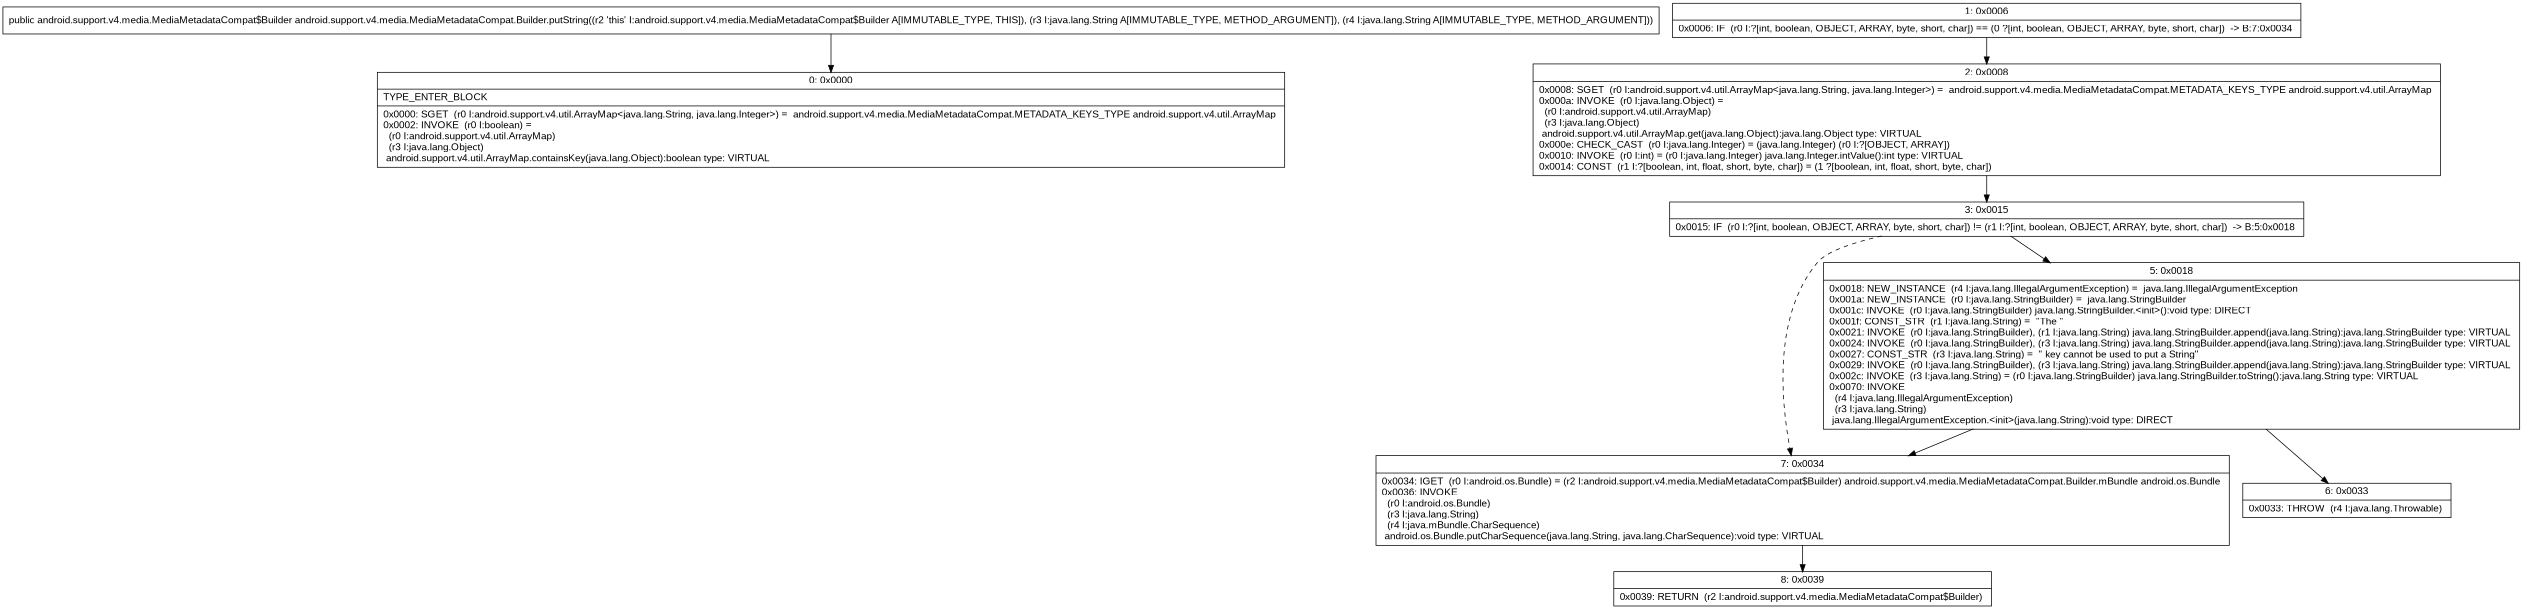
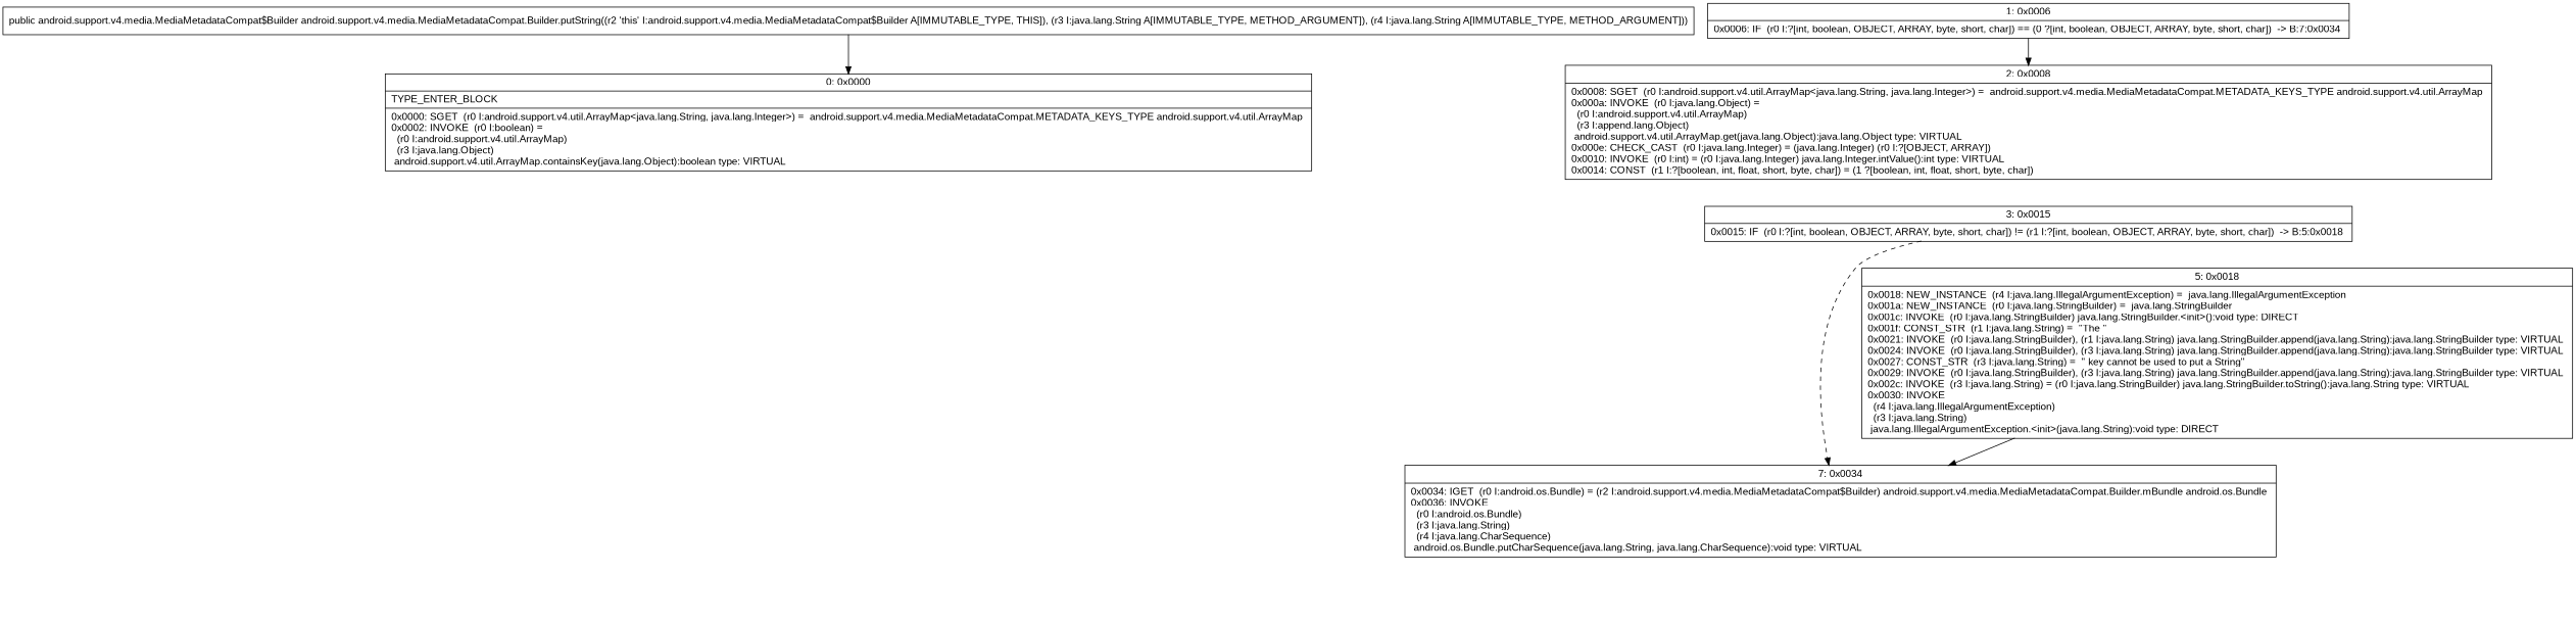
  digraph {
    fontname="Liberation Sans"
    node [fontname="Liberation Sans" shape=record]
    edge [fontname="Liberation Sans"]
    n1 [label="{0\:\ 0x0000|TYPE_ENTER_BLOCK\l|0x0000: SGET  (r0 I:android.support.v4.util.ArrayMap\<java.lang.String, java.lang.Integer\>) =  android.support.v4.media.MediaMetadataCompat.METADATA_KEYS_TYPE android.support.v4.util.ArrayMap \l0x0002: INVOKE  (r0 I:boolean) = \l  (r0 I:android.support.v4.util.ArrayMap)\l  (r3 I:java.lang.Object)\l android.support.v4.util.ArrayMap.containsKey(java.lang.Object):boolean type: VIRTUAL \l}"]
    n2 [label="{1\:\ 0x0006|0x0006: IF  (r0 I:?[int, boolean, OBJECT, ARRAY, byte, short, char]) == (0 ?[int, boolean, OBJECT, ARRAY, byte, short, char])  \-\> B:7:0x0034 \l}"]
-   n3 [label="{2\:\ 0x0008|0x0008: SGET  (r0 I:android.support.v4.util.ArrayMap\<java.lang.String, java.lang.Integer\>) =  android.support.v4.media.MediaMetadataCompat.METADATA_KEYS_TYPE android.support.v4.util.ArrayMap \l0x000a: INVOKE  (r0 I:java.lang.Object) = \l  (r0 I:android.support.v4.util.ArrayMap)\l  (r3 I:java.lang.Object)\l android.support.v4.util.ArrayMap.get(java.lang.Object):java.lang.Object type: VIRTUAL \l0x000e: CHECK_CAST  (r0 I:java.lang.Integer) = (java.lang.Integer) (r0 I:?[OBJECT, ARRAY]) \l0x0010: INVOKE  (r0 I:int) = (r0 I:java.lang.Integer) java.lang.Integer.intValue():int type: VIRTUAL \l0x0014: CONST  (r1 I:?[boolean, int, float, short, byte, char]) = (1 ?[boolean, int, float, short, byte, char]) \l}"]
+   n3 [label="{2\:\ 0x0008|0x0008: SGET  (r0 I:android.support.v4.util.ArrayMap\<java.lang.String, java.lang.Integer\>) =  android.support.v4.media.MediaMetadataCompat.METADATA_KEYS_TYPE android.support.v4.util.ArrayMap \l0x000a: INVOKE  (r0 I:java.lang.Object) = \l  (r0 I:android.support.v4.util.ArrayMap)\l  (r3 I:append.lang.Object)\l android.support.v4.util.ArrayMap.get(java.lang.Object):java.lang.Object type: VIRTUAL \l0x000e: CHECK_CAST  (r0 I:java.lang.Integer) = (java.lang.Integer) (r0 I:?[OBJECT, ARRAY]) \l0x0010: INVOKE  (r0 I:int) = (r0 I:java.lang.Integer) java.lang.Integer.intValue():int type: VIRTUAL \l0x0014: CONST  (r1 I:?[boolean, int, float, short, byte, char]) = (1 ?[boolean, int, float, short, byte, char]) \l}"]
    n4 [label="{3\:\ 0x0015|0x0015: IF  (r0 I:?[int, boolean, OBJECT, ARRAY, byte, short, char]) != (r1 I:?[int, boolean, OBJECT, ARRAY, byte, short, char])  \-\> B:5:0x0018 \l}"]
-   n5 [label="{7\:\ 0x0034|0x0034: IGET  (r0 I:android.os.Bundle) = (r2 I:android.support.v4.media.MediaMetadataCompat$Builder) android.support.v4.media.MediaMetadataCompat.Builder.mBundle android.os.Bundle \l0x0036: INVOKE  \l  (r0 I:android.os.Bundle)\l  (r3 I:java.lang.String)\l  (r4 I:java.mBundle.CharSequence)\l android.os.Bundle.putCharSequence(java.lang.String, java.lang.CharSequence):void type: VIRTUAL \l}"]
-   n6 [label="{8\:\ 0x0039|0x0039: RETURN  (r2 I:android.support.v4.media.MediaMetadataCompat$Builder) \l}"]
-   n7 [label="{5\:\ 0x0018|0x0018: NEW_INSTANCE  (r4 I:java.lang.IllegalArgumentException) =  java.lang.IllegalArgumentException \l0x001a: NEW_INSTANCE  (r0 I:java.lang.StringBuilder) =  java.lang.StringBuilder \l0x001c: INVOKE  (r0 I:java.lang.StringBuilder) java.lang.StringBuilder.\<init\>():void type: DIRECT \l0x001f: CONST_STR  (r1 I:java.lang.String) =  \"The \" \l0x0021: INVOKE  (r0 I:java.lang.StringBuilder), (r1 I:java.lang.String) java.lang.StringBuilder.append(java.lang.String):java.lang.StringBuilder type: VIRTUAL \l0x0024: INVOKE  (r0 I:java.lang.StringBuilder), (r3 I:java.lang.String) java.lang.StringBuilder.append(java.lang.String):java.lang.StringBuilder type: VIRTUAL \l0x0027: CONST_STR  (r3 I:java.lang.String) =  \" key cannot be used to put a String\" \l0x0029: INVOKE  (r0 I:java.lang.StringBuilder), (r3 I:java.lang.String) java.lang.StringBuilder.append(java.lang.String):java.lang.StringBuilder type: VIRTUAL \l0x002c: INVOKE  (r3 I:java.lang.String) = (r0 I:java.lang.StringBuilder) java.lang.StringBuilder.toString():java.lang.String type: VIRTUAL \l0x0070: INVOKE  \l  (r4 I:java.lang.IllegalArgumentException)\l  (r3 I:java.lang.String)\l java.lang.IllegalArgumentException.\<init\>(java.lang.String):void type: DIRECT \l}"]
-   n8 [label="{6\:\ 0x0033|0x0033: THROW  (r4 I:java.lang.Throwable) \l}"]
+   n5 [label="{7\:\ 0x0034|0x0034: IGET  (r0 I:android.os.Bundle) = (r2 I:android.support.v4.media.MediaMetadataCompat$Builder) android.support.v4.media.MediaMetadataCompat.Builder.mBundle android.os.Bundle \l0x0036: INVOKE  \l  (r0 I:android.os.Bundle)\l  (r3 I:java.lang.String)\l  (r4 I:java.lang.CharSequence)\l android.os.Bundle.putCharSequence(java.lang.String, java.lang.CharSequence):void type: VIRTUAL \l}"]
+   n7 [label="{5\:\ 0x0018|0x0018: NEW_INSTANCE  (r4 I:java.lang.IllegalArgumentException) =  java.lang.IllegalArgumentException \l0x001a: NEW_INSTANCE  (r0 I:java.lang.StringBuilder) =  java.lang.StringBuilder \l0x001c: INVOKE  (r0 I:java.lang.StringBuilder) java.lang.StringBuilder.\<init\>():void type: DIRECT \l0x001f: CONST_STR  (r1 I:java.lang.String) =  \"The \" \l0x0021: INVOKE  (r0 I:java.lang.StringBuilder), (r1 I:java.lang.String) java.lang.StringBuilder.append(java.lang.String):java.lang.StringBuilder type: VIRTUAL \l0x0024: INVOKE  (r0 I:java.lang.StringBuilder), (r3 I:java.lang.String) java.lang.StringBuilder.append(java.lang.String):java.lang.StringBuilder type: VIRTUAL \l0x0027: CONST_STR  (r3 I:java.lang.String) =  \" key cannot be used to put a String\" \l0x0029: INVOKE  (r0 I:java.lang.StringBuilder), (r3 I:java.lang.String) java.lang.StringBuilder.append(java.lang.String):java.lang.StringBuilder type: VIRTUAL \l0x002c: INVOKE  (r3 I:java.lang.String) = (r0 I:java.lang.StringBuilder) java.lang.StringBuilder.toString():java.lang.String type: VIRTUAL \l0x0030: INVOKE  \l  (r4 I:java.lang.IllegalArgumentException)\l  (r3 I:java.lang.String)\l java.lang.IllegalArgumentException.\<init\>(java.lang.String):void type: DIRECT \l}"]
    n9 [label="{public android.support.v4.media.MediaMetadataCompat$Builder android.support.v4.media.MediaMetadataCompat.Builder.putString((r2 'this' I:android.support.v4.media.MediaMetadataCompat$Builder A[IMMUTABLE_TYPE, THIS]), (r3 I:java.lang.String A[IMMUTABLE_TYPE, METHOD_ARGUMENT]), (r4 I:java.lang.String A[IMMUTABLE_TYPE, METHOD_ARGUMENT])) }"]
    n2 -> n3 [style=solid]
-   n3 -> n4
    n4 -> n5 [style=dashed]
-   n4 -> n7
-   n5 -> n6
    n7 -> n5
-   n7 -> n8
    n9 -> n1
  }
